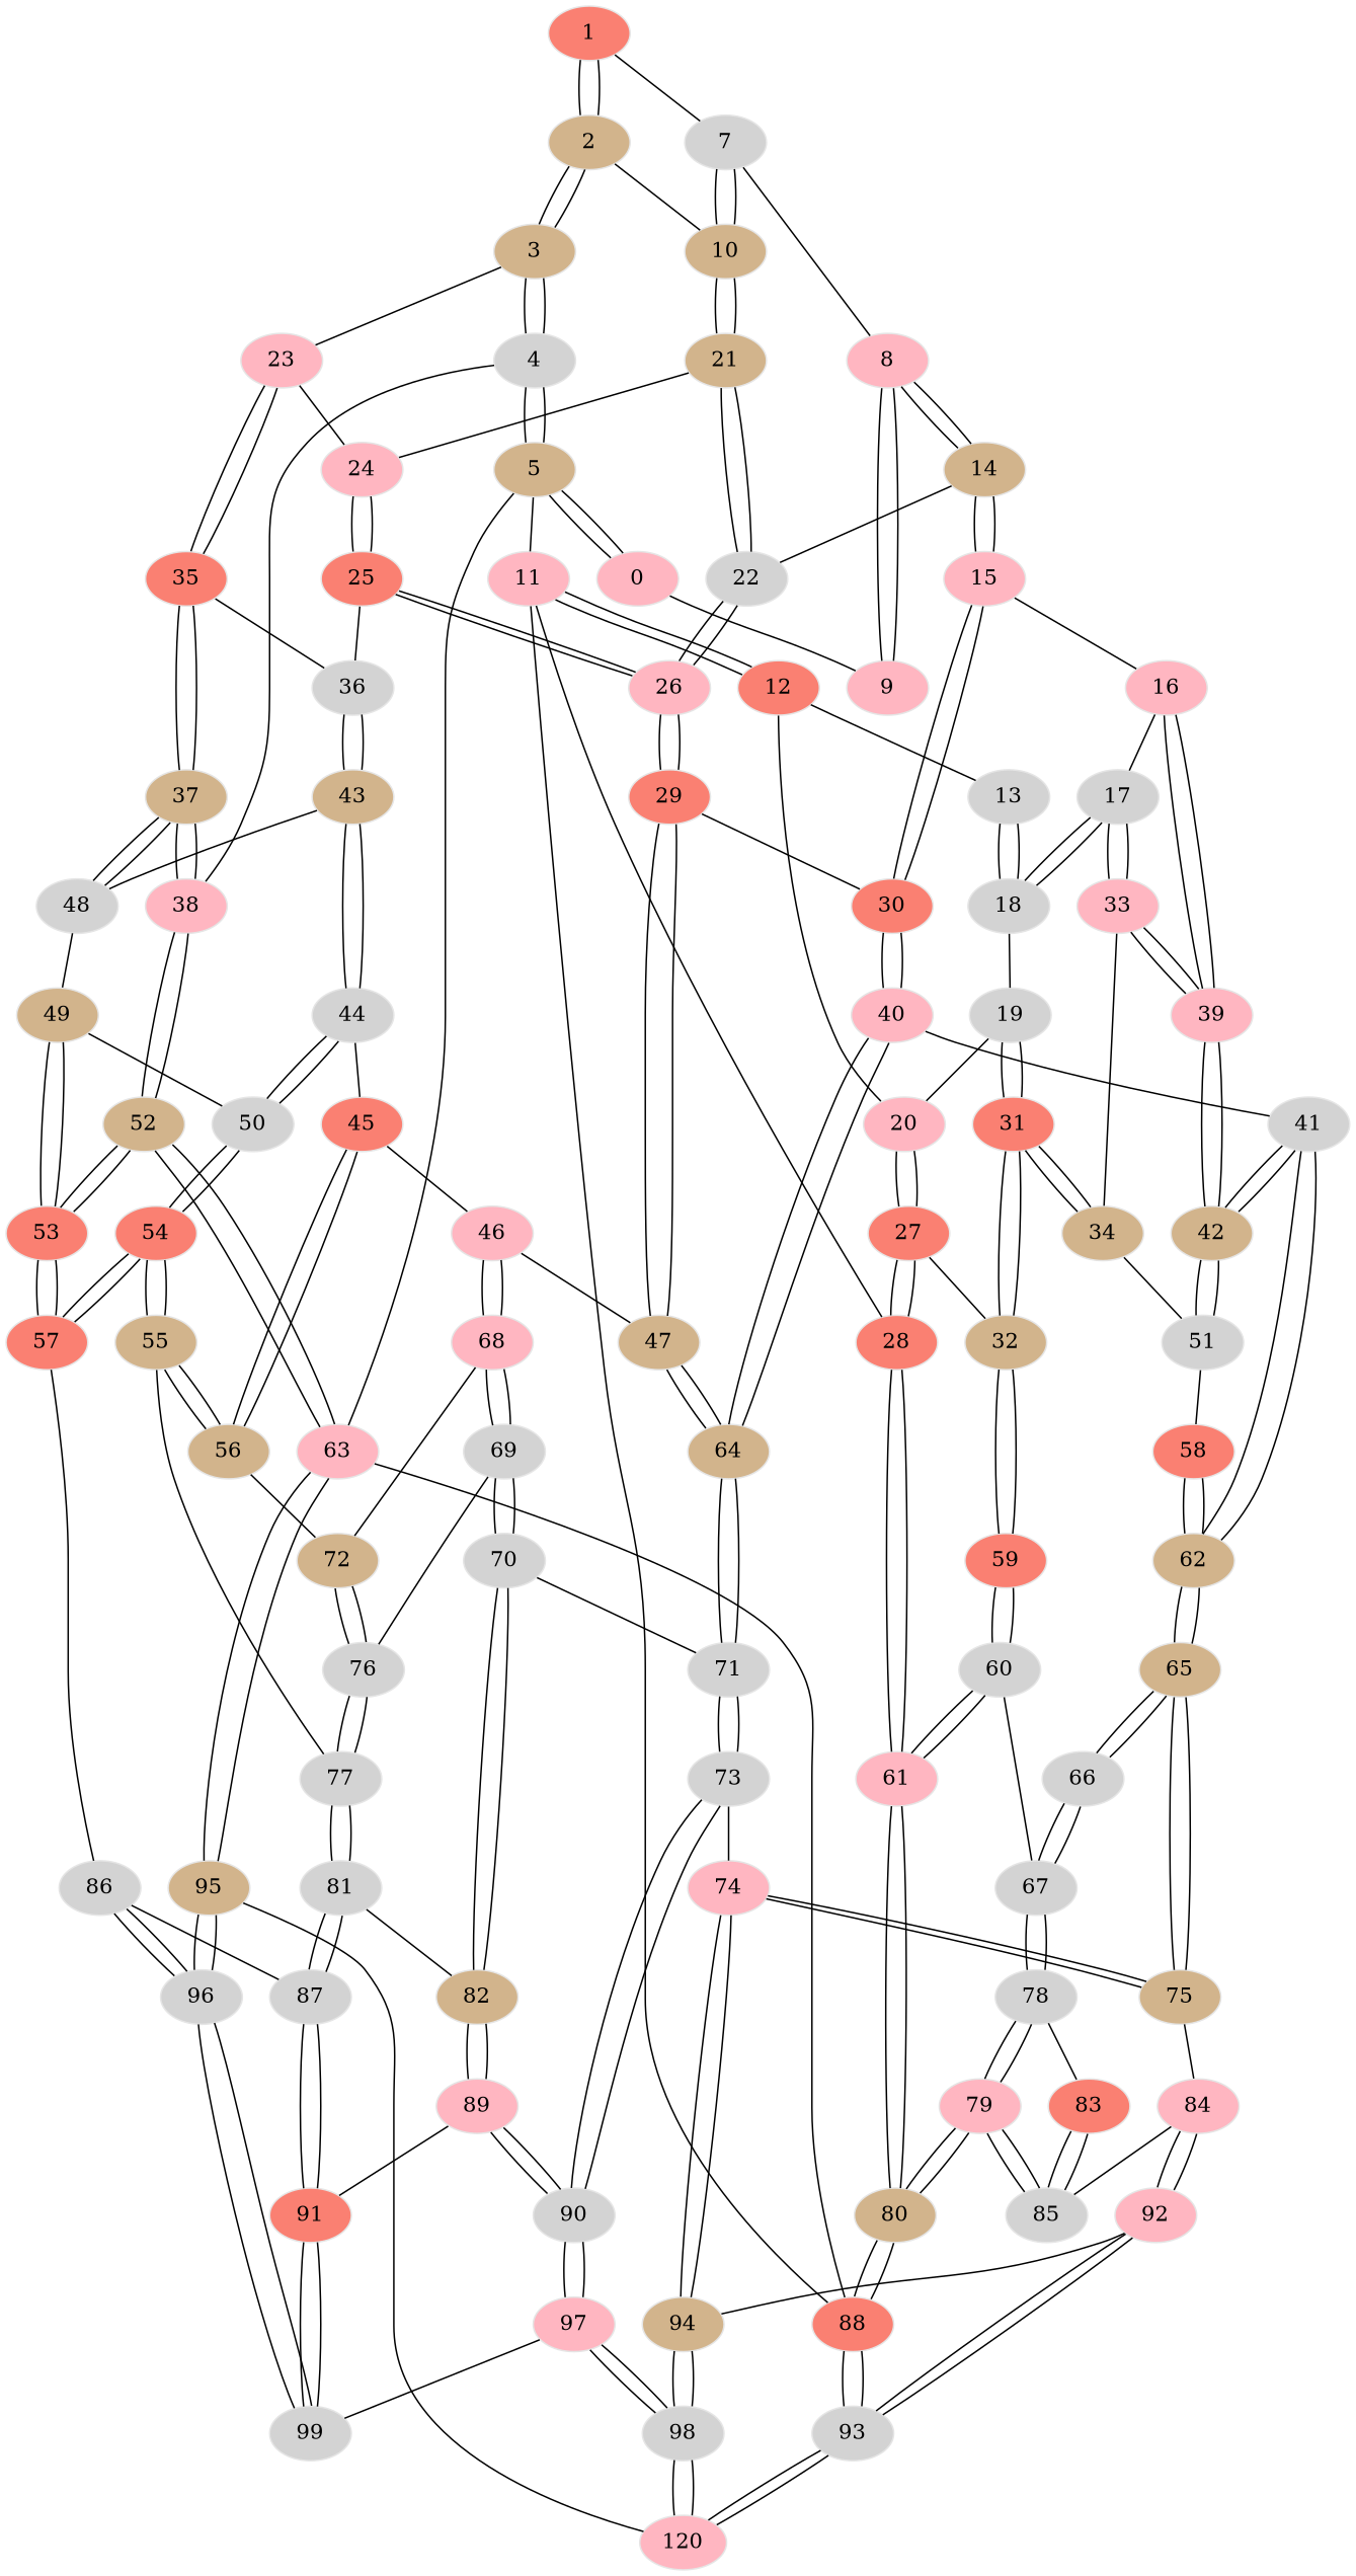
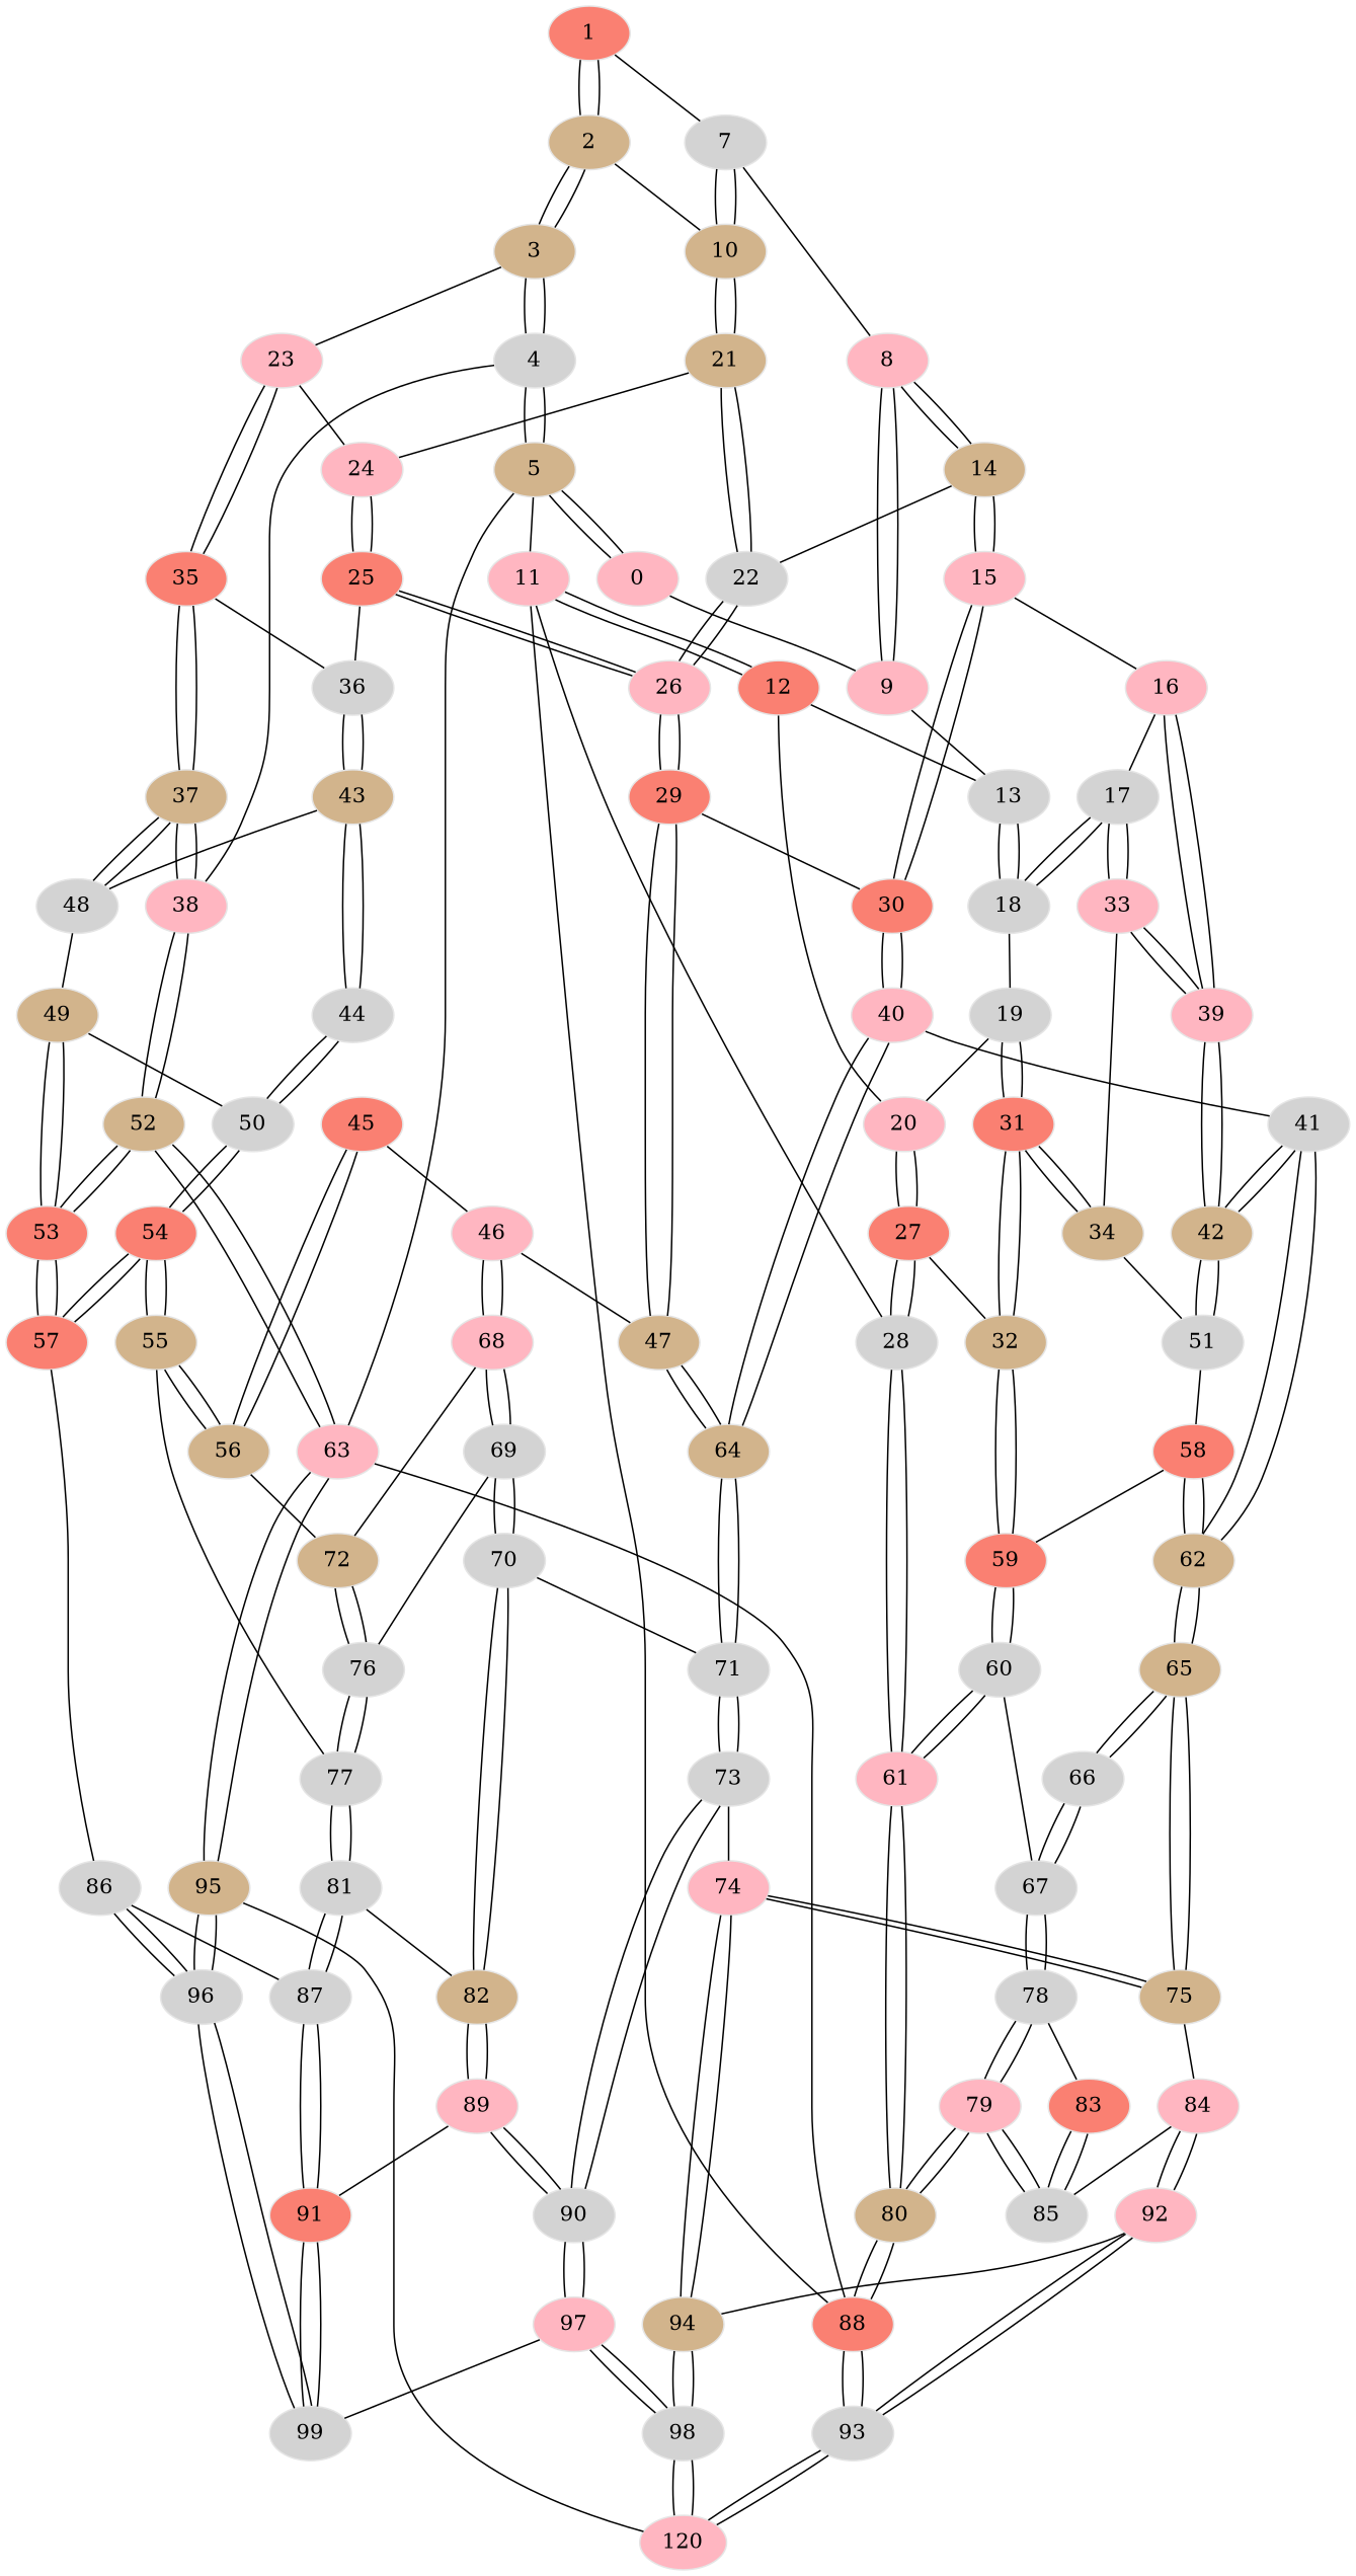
  graph {
    node [color=gray90 fillcolor=lightgrey style=filled]
    1 [fillcolor=salmon]
    2 [fillcolor=tan]
    7
    3 [fillcolor=tan]
    10 [fillcolor=tan]
    8 [fillcolor=lightpink]
    4
    23 [fillcolor=lightpink]
    21 [fillcolor=tan]
    5 [fillcolor=tan]
    38 [fillcolor=lightpink]
    24 [fillcolor=lightpink]
    35 [fillcolor=salmon]
    n14 [fillcolor=lightpink label=0]
    11 [fillcolor=lightpink]
    63 [fillcolor=lightpink]
    52 [fillcolor=tan]
    9 [fillcolor=lightpink]
    12 [fillcolor=salmon]
-   28 [fillcolor=salmon]
+   28
    88 [fillcolor=salmon]
    95 [fillcolor=tan]
    13
    14 [fillcolor=tan]
    15 [fillcolor=lightpink]
    22
    18
    20 [fillcolor=lightpink]
    61 [fillcolor=lightpink]
    93
    27 [fillcolor=salmon]
    19
    16 [fillcolor=lightpink]
    30 [fillcolor=salmon]
    26 [fillcolor=lightpink]
    17
    39 [fillcolor=lightpink]
    40 [fillcolor=lightpink]
    33 [fillcolor=lightpink]
    42 [fillcolor=tan]
    34 [fillcolor=tan]
    31 [fillcolor=salmon]
    32 [fillcolor=tan]
    25 [fillcolor=salmon]
    29 [fillcolor=salmon]
    36
    37 [fillcolor=tan]
    43 [fillcolor=tan]
    47 [fillcolor=tan]
    59 [fillcolor=salmon]
    80 [fillcolor=tan]
    64 [fillcolor=tan]
    41
    51
    60
    58 [fillcolor=salmon]
    48
    44
    49 [fillcolor=tan]
    53 [fillcolor=salmon]
    62 [fillcolor=tan]
    71
    65 [fillcolor=tan]
    45 [fillcolor=salmon]
    50
    46 [fillcolor=lightpink]
    56 [fillcolor=tan]
    54 [fillcolor=salmon]
    68 [fillcolor=lightpink]
    72 [fillcolor=tan]
    69
    57 [fillcolor=salmon]
    55 [fillcolor=tan]
    86
    77
    81
    76
    87
    96
    67
    78
    66
    75 [fillcolor=tan]
    n84 [fillcolor=lightpink label=120]
    73
    84 [fillcolor=lightpink]
    79 [fillcolor=lightpink]
    83 [fillcolor=salmon]
    70
    82 [fillcolor=tan]
    89 [fillcolor=lightpink]
    74 [fillcolor=lightpink]
    90
    94 [fillcolor=tan]
    97 [fillcolor=lightpink]
    98
    85
    92 [fillcolor=lightpink]
    91 [fillcolor=salmon]
    99
    1 -- 2
    1 -- 2
    1 -- 7
    2 -- 3
    2 -- 3
    2 -- 10
    7 -- 10
    7 -- 10
    7 -- 8
    3 -- 4
    3 -- 4
    3 -- 23
    10 -- 21
    10 -- 21
    8 -- 9
    8 -- 9
    8 -- 14
    8 -- 14
    4 -- 5
    4 -- 5
    4 -- 38
    23 -- 24
    23 -- 35
    23 -- 35
    21 -- 24
    21 -- 22
    21 -- 22
    5 -- n14
    5 -- n14
    5 -- 11
    5 -- 63
    38 -- 52
    38 -- 52
    24 -- 25
    24 -- 25
    35 -- 36
    35 -- 37
    35 -- 37
    n14 -- 9
    11 -- 12
    11 -- 12
    11 -- 28
    11 -- 88
    63 -- 88
    63 -- 95
    63 -- 95
    52 -- 63
    52 -- 63
    52 -- 53
    52 -- 53
+   9 -- 13
    12 -- 13
    12 -- 20
    28 -- 61
    28 -- 61
    88 -- 93
    88 -- 93
    95 -- 96
    95 -- 96
    95 -- n84
    13 -- 18
    13 -- 18
    14 -- 15
    14 -- 15
    14 -- 22
    15 -- 16
    15 -- 30
    15 -- 30
    22 -- 26
    22 -- 26
    18 -- 19
    20 -- 27
    20 -- 27
    61 -- 80
    61 -- 80
    93 -- n84
    93 -- n84
    27 -- 28
    27 -- 28
    27 -- 32
    19 -- 20
    19 -- 31
    19 -- 31
    16 -- 17
    16 -- 39
    16 -- 39
    30 -- 40
    30 -- 40
    26 -- 29
    26 -- 29
    17 -- 18
    17 -- 18
    17 -- 33
    17 -- 33
    39 -- 42
    39 -- 42
    40 -- 64
    40 -- 64
    40 -- 41
    33 -- 39
    33 -- 39
    33 -- 34
    42 -- 51
    42 -- 51
    34 -- 51
    31 -- 34
    31 -- 34
    31 -- 32
    31 -- 32
    32 -- 59
    32 -- 59
    25 -- 26
    25 -- 26
    25 -- 36
    29 -- 30
    29 -- 47
    29 -- 47
    36 -- 43
    36 -- 43
    37 -- 38
    37 -- 38
    37 -- 48
    37 -- 48
    43 -- 48
    43 -- 44
    43 -- 44
    47 -- 64
    47 -- 64
    59 -- 60
    59 -- 60
    80 -- 88
    80 -- 88
    64 -- 71
    64 -- 71
    41 -- 42
    41 -- 42
    41 -- 62
    41 -- 62
    51 -- 58
    60 -- 61
    60 -- 61
    60 -- 67
+   58 -- 59
    58 -- 62
    58 -- 62
    48 -- 49
-   44 -- 45
    44 -- 50
    44 -- 50
    49 -- 53
    49 -- 53
    49 -- 50
    53 -- 57
    53 -- 57
    62 -- 65
    62 -- 65
    71 -- 73
    71 -- 73
    65 -- 66
    65 -- 66
    65 -- 75
    65 -- 75
    45 -- 46
    45 -- 56
    45 -- 56
    50 -- 54
    50 -- 54
    46 -- 47
    46 -- 68
    46 -- 68
    56 -- 72
    54 -- 57
    54 -- 57
    54 -- 55
    54 -- 55
    68 -- 72
    68 -- 69
    68 -- 69
    72 -- 76
    72 -- 76
    69 -- 76
    69 -- 70
    69 -- 70
    57 -- 86
    55 -- 56
    55 -- 56
    55 -- 77
    86 -- 87
    86 -- 96
    86 -- 96
    77 -- 81
    77 -- 81
    81 -- 87
    81 -- 87
    81 -- 82
    76 -- 77
    76 -- 77
    87 -- 91
    87 -- 91
    96 -- 99
    96 -- 99
    67 -- 78
    67 -- 78
    78 -- 79
    78 -- 79
    78 -- 83
    66 -- 67
    66 -- 67
    75 -- 84
    73 -- 74
    73 -- 90
    73 -- 90
    84 -- 85
    84 -- 92
    84 -- 92
    79 -- 80
    79 -- 80
    79 -- 85
    79 -- 85
    83 -- 85
    83 -- 85
    70 -- 71
    70 -- 82
    70 -- 82
    82 -- 89
    82 -- 89
    89 -- 90
    89 -- 90
    89 -- 91
    74 -- 75
    74 -- 75
    74 -- 94
    74 -- 94
    90 -- 97
    90 -- 97
    94 -- 98
    94 -- 98
    97 -- 98
    97 -- 98
    97 -- 99
    98 -- n84
    98 -- n84
    92 -- 93
    92 -- 93
    92 -- 94
    91 -- 99
    91 -- 99
  }
